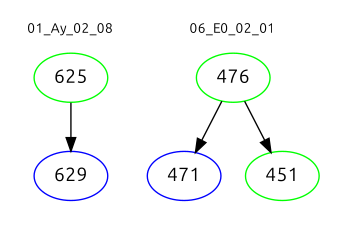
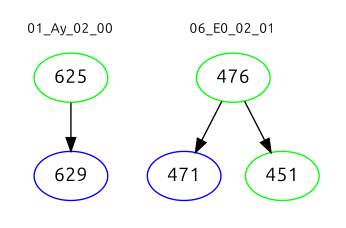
  digraph {
    fontname=Ubuntu
    node [color=green fontname=Ubuntu]
    edge [color=black fontname=Ubuntu]
    n1 [label=625]
    n2 [color=blue label=629]
    n3 [label=476]
    n4 [color=blue label=471]
    n5 [label=451]
    subgraph cluster_1 {
      color=white
      fontsize=10
-     label="01_Ay_02_08"
+     label="01_Ay_02_00"
      n1
      n2
    }
    subgraph cluster_2 {
      color=white
      fontsize=10
      label="06_E0_02_01"
      n3
      n4
      n5
    }
    n1 -> n2
    n3 -> n4
    n3 -> n5
  }
